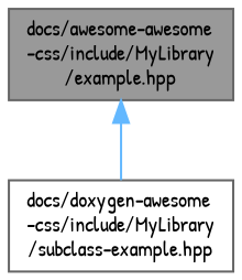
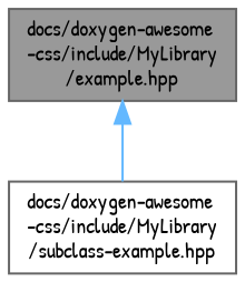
  digraph {
    fontname="Patrick Hand"
    node [fontname="Patrick Hand" fontsize=10 shape=box style=filled]
-   n1 [color=gray40 fillcolor=grey60 fontcolor=black height=0.2 label="docs/awesome-awesome\l-css/include/MyLibrary\l/example.hpp" width=0.4]
+   n1 [color=gray40 fillcolor=grey60 fontcolor=black height=0.2 label="docs/doxygen-awesome\l-css/include/MyLibrary\l/example.hpp" width=0.4]
    n2 [color=grey40 fillcolor=white height=0.2 label="docs/doxygen-awesome\l-css/include/MyLibrary\l/subclass-example.hpp" width=0.4]
    n1 -> n2 [color=steelblue1 dir=back fontname="Patrick Hand" fontsize=10 labelfontname=Helvetica labelfontsize=10 style=solid]
  }
